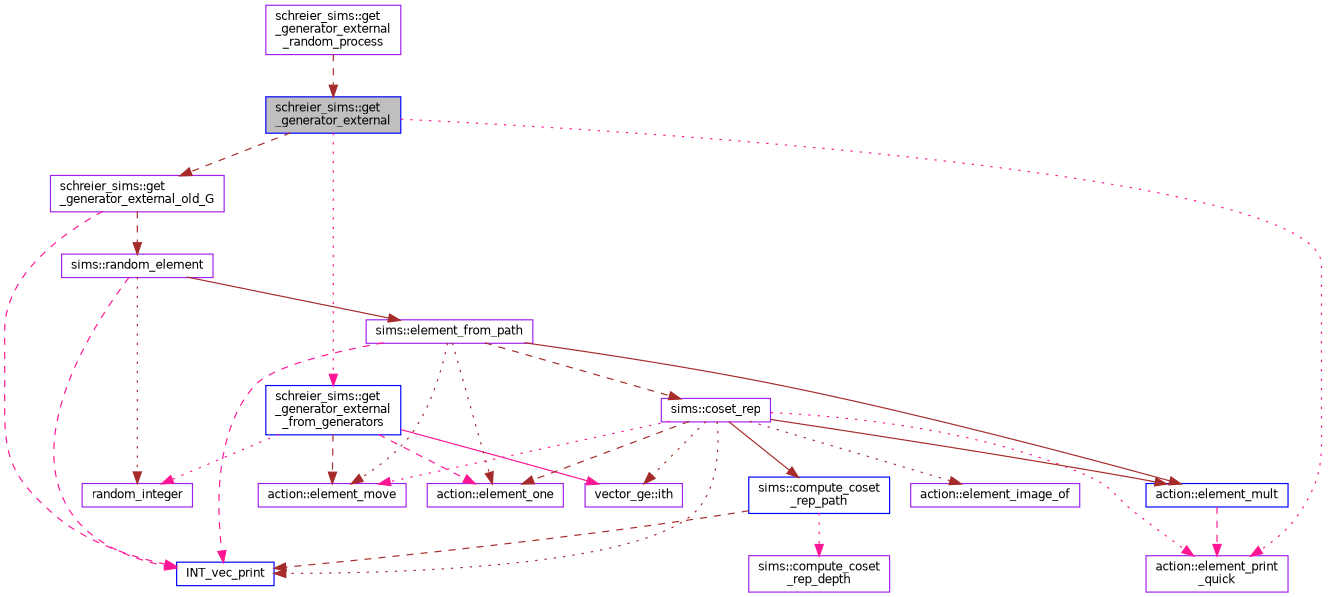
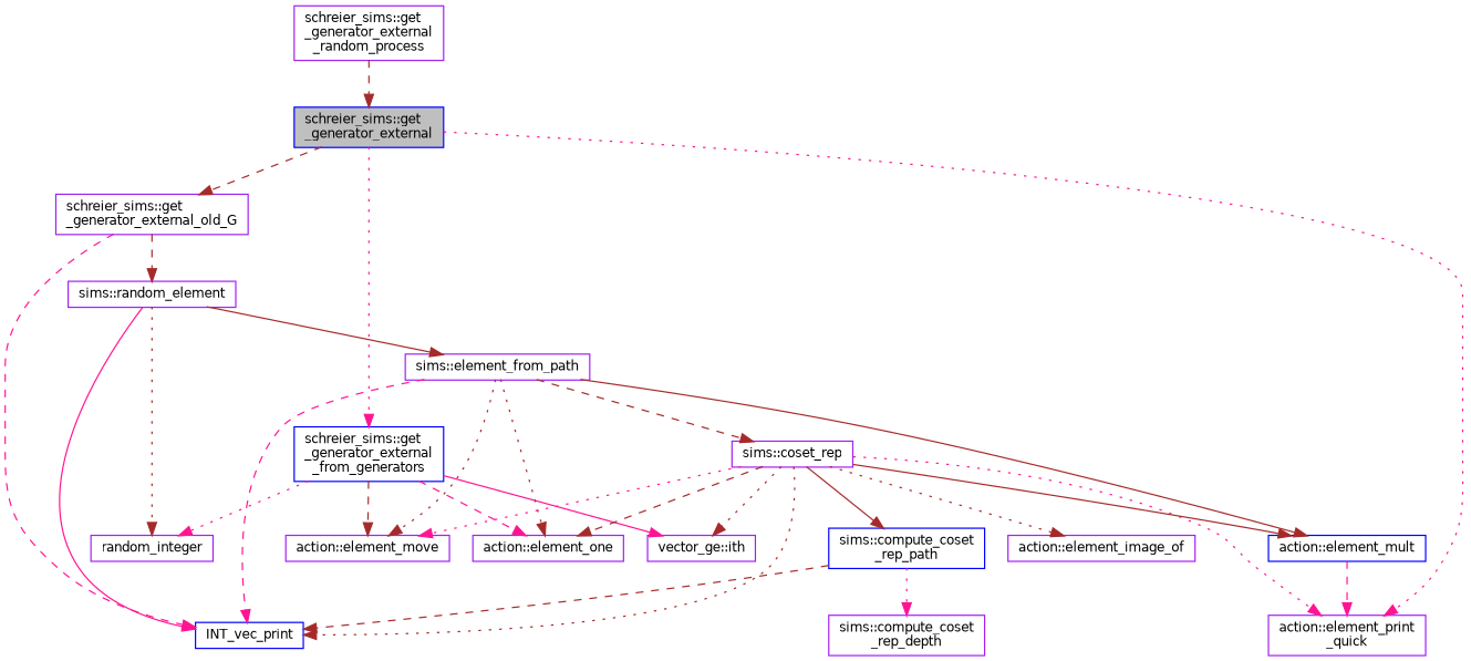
  digraph {
    rankdir=TB
    node [color=purple fillcolor=white fontname=Helvetica fontsize=10 shape=record style=filled]
    edge [color=brown fontname=Helvetica fontsize=10 labelfontname=Helvetica labelfontsize=10 style=dotted]
    n1 [color=blue fillcolor=grey75 fontcolor=black height=0.2 label="schreier_sims::get\l_generator_external" width=0.4]
    n2 [color=blue height=0.2 label="schreier_sims::get\l_generator_external\l_from_generators" width=0.4]
    n3 [height=0.2 label="schreier_sims::get\l_generator_external_old_G" width=0.4]
    n4 [height=0.2 label="action::element_print\l_quick" width=0.4]
    n5 [height=0.2 label=random_integer width=0.4]
    n6 [height=0.2 label="action::element_move" width=0.4]
    n7 [height=0.2 label="vector_ge::ith" width=0.4]
    n8 [height=0.2 label="action::element_one" width=0.4]
    n9 [height=0.2 label="schreier_sims::get\l_generator_external\l_random_process" width=0.4]
    n10 [height=0.2 label="sims::random_element" width=0.4]
    n11 [color=blue height=0.2 label=INT_vec_print width=0.4]
    n12 [height=0.2 label="sims::element_from_path" width=0.4]
    n13 [height=0.2 label="sims::coset_rep" width=0.4]
    n14 [color=blue height=0.2 label="action::element_mult" width=0.4]
    n15 [color=blue height=0.2 label="sims::compute_coset\l_rep_path" width=0.4]
    n16 [height=0.2 label="action::element_image_of" width=0.4]
    n17 [height=0.2 label="sims::compute_coset\l_rep_depth" width=0.4]
    n1 -> n2 [color=deeppink]
    n1 -> n3 [style=dashed]
    n1 -> n4 [color=deeppink]
    n2 -> n5 [color=deeppink]
    n2 -> n6 [style=dashed]
    n2 -> n7 [color=deeppink style=solid]
    n2 -> n8 [color=deeppink style=dashed]
    n3 -> n10 [style=dashed]
    n3 -> n11 [color=deeppink style=dashed]
    n9 -> n1 [style=dashed]
    n10 -> n5
-   n10 -> n11 [color=deeppink style=dashed]
+   n10 -> n11 [color=deeppink style=solid]
    n10 -> n12 [style=solid]
    n12 -> n6
    n12 -> n8
    n12 -> n11 [color=deeppink style=dashed]
    n12 -> n13 [style=dashed]
    n12 -> n14 [style=solid]
    n13 -> n4 [color=deeppink]
    n13 -> n6 [color=deeppink]
    n13 -> n7
    n13 -> n8 [style=dashed]
    n13 -> n11
    n13 -> n14 [style=solid]
    n13 -> n15 [style=solid]
    n13 -> n16
    n14 -> n4 [color=deeppink style=dashed]
    n15 -> n11 [style=dashed]
    n15 -> n17 [color=deeppink]
  }
